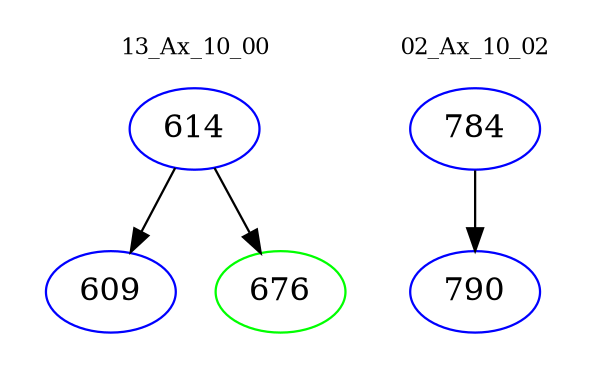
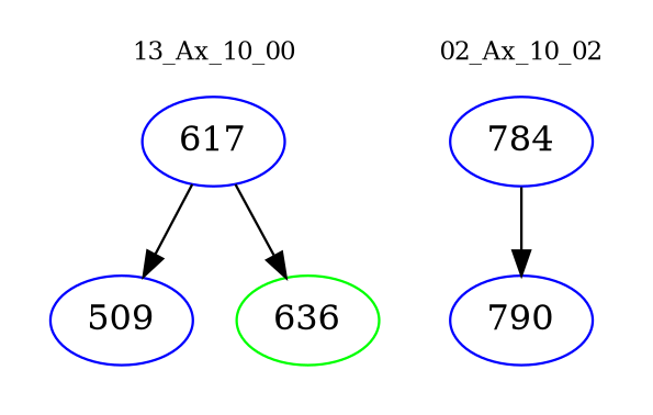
  digraph {
    node [color=blue]
    edge [color=black]
-   n1 [label=614]
-   n2 [label=609]
-   n3 [color=green label=676]
+   n1 [label=617]
+   n2 [label=509]
+   n3 [color=green label=636]
    n4 [label=784]
    n5 [label=790]
    subgraph cluster_1 {
      color=white
      fontsize=10
      label="13_Ax_10_00"
      n1
      n2
      n3
    }
    subgraph cluster_2 {
      color=white
      fontsize=10
      label="02_Ax_10_02"
      n4
      n5
    }
    n1 -> n2
    n1 -> n3
    n4 -> n5
  }
